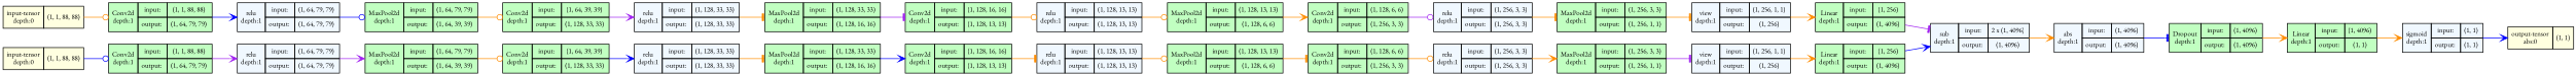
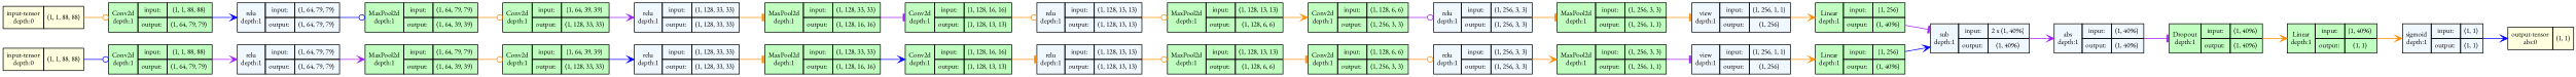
  strict digraph {
    fontname="EB Garamond"
    ordering=in
    rankdir=LR
    node [align=left fillcolor=darkseagreen1 fontname="EB Garamond" fontsize=10 margin=0 ranksep=0.1 shape=plaintext style=filled]
    edge [arrowhead=vee color=darkorange fontname="EB Garamond" fontsize=10]
    n1 [fillcolor=lightyellow height=0.2 label=<                     <TABLE BORDER="0" CELLBORDER="1"                     CELLSPACING="0" CELLPADDING="4">                         <TR><TD>input-tensor<BR/>depth:0</TD><TD>(1, 1, 88, 88)</TD></TR>                     </TABLE>>]
    n2 [height=0.2 label=<                     <TABLE BORDER="0" CELLBORDER="1"                     CELLSPACING="0" CELLPADDING="4">                     <TR>                         <TD ROWSPAN="2">Conv2d<BR/>depth:1</TD>                         <TD COLSPAN="2">input:</TD>                         <TD COLSPAN="2">(1, 1, 88, 88) </TD>                     </TR>                     <TR>                         <TD COLSPAN="2">output: </TD>                         <TD COLSPAN="2">(1, 64, 79, 79) </TD>                     </TR>                     </TABLE>>]
    n3 [fillcolor=aliceblue height=0.2 label=<                     <TABLE BORDER="0" CELLBORDER="1"                     CELLSPACING="0" CELLPADDING="4">                     <TR>                         <TD ROWSPAN="2">relu<BR/>depth:1</TD>                         <TD COLSPAN="2">input:</TD>                         <TD COLSPAN="2">(1, 64, 79, 79) </TD>                     </TR>                     <TR>                         <TD COLSPAN="2">output: </TD>                         <TD COLSPAN="2">(1, 64, 79, 79) </TD>                     </TR>                     </TABLE>>]
    n4 [fillcolor=lightyellow height=0.2 label=<                     <TABLE BORDER="0" CELLBORDER="1"                     CELLSPACING="0" CELLPADDING="4">                         <TR><TD>input-tensor<BR/>depth:0</TD><TD>(1, 1, 88, 88)</TD></TR>                     </TABLE>>]
    n5 [height=0.2 label=<                     <TABLE BORDER="0" CELLBORDER="1"                     CELLSPACING="0" CELLPADDING="4">                     <TR>                         <TD ROWSPAN="2">Conv2d<BR/>depth:1</TD>                         <TD COLSPAN="2">input:</TD>                         <TD COLSPAN="2">(1, 1, 88, 88) </TD>                     </TR>                     <TR>                         <TD COLSPAN="2">output: </TD>                         <TD COLSPAN="2">(1, 64, 79, 79) </TD>                     </TR>                     </TABLE>>]
    n6 [fillcolor=aliceblue height=0.2 label=<                     <TABLE BORDER="0" CELLBORDER="1"                     CELLSPACING="0" CELLPADDING="4">                     <TR>                         <TD ROWSPAN="2">relu<BR/>depth:1</TD>                         <TD COLSPAN="2">input:</TD>                         <TD COLSPAN="2">(1, 64, 79, 79) </TD>                     </TR>                     <TR>                         <TD COLSPAN="2">output: </TD>                         <TD COLSPAN="2">(1, 64, 79, 79) </TD>                     </TR>                     </TABLE>>]
    n7 [height=0.2 label=<                     <TABLE BORDER="0" CELLBORDER="1"                     CELLSPACING="0" CELLPADDING="4">                     <TR>                         <TD ROWSPAN="2">MaxPool2d<BR/>depth:1</TD>                         <TD COLSPAN="2">input:</TD>                         <TD COLSPAN="2">(1, 64, 79, 79) </TD>                     </TR>                     <TR>                         <TD COLSPAN="2">output: </TD>                         <TD COLSPAN="2">(1, 64, 39, 39) </TD>                     </TR>                     </TABLE>>]
    n8 [height=0.2 label=<                     <TABLE BORDER="0" CELLBORDER="1"                     CELLSPACING="0" CELLPADDING="4">                     <TR>                         <TD ROWSPAN="2">Conv2d<BR/>depth:1</TD>                         <TD COLSPAN="2">input:</TD>                         <TD COLSPAN="2">(1, 64, 39, 39) </TD>                     </TR>                     <TR>                         <TD COLSPAN="2">output: </TD>                         <TD COLSPAN="2">(1, 128, 33, 33) </TD>                     </TR>                     </TABLE>>]
    n9 [fillcolor=aliceblue height=0.2 label=<                     <TABLE BORDER="0" CELLBORDER="1"                     CELLSPACING="0" CELLPADDING="4">                     <TR>                         <TD ROWSPAN="2">relu<BR/>depth:1</TD>                         <TD COLSPAN="2">input:</TD>                         <TD COLSPAN="2">(1, 128, 33, 33) </TD>                     </TR>                     <TR>                         <TD COLSPAN="2">output: </TD>                         <TD COLSPAN="2">(1, 128, 33, 33) </TD>                     </TR>                     </TABLE>>]
    n10 [height=0.2 label=<                     <TABLE BORDER="0" CELLBORDER="1"                     CELLSPACING="0" CELLPADDING="4">                     <TR>                         <TD ROWSPAN="2">MaxPool2d<BR/>depth:1</TD>                         <TD COLSPAN="2">input:</TD>                         <TD COLSPAN="2">(1, 128, 33, 33) </TD>                     </TR>                     <TR>                         <TD COLSPAN="2">output: </TD>                         <TD COLSPAN="2">(1, 128, 16, 16) </TD>                     </TR>                     </TABLE>>]
    n11 [height=0.2 label=<                     <TABLE BORDER="0" CELLBORDER="1"                     CELLSPACING="0" CELLPADDING="4">                     <TR>                         <TD ROWSPAN="2">Conv2d<BR/>depth:1</TD>                         <TD COLSPAN="2">input:</TD>                         <TD COLSPAN="2">(1, 128, 16, 16) </TD>                     </TR>                     <TR>                         <TD COLSPAN="2">output: </TD>                         <TD COLSPAN="2">(1, 128, 13, 13) </TD>                     </TR>                     </TABLE>>]
    n12 [fillcolor=aliceblue height=0.2 label=<                     <TABLE BORDER="0" CELLBORDER="1"                     CELLSPACING="0" CELLPADDING="4">                     <TR>                         <TD ROWSPAN="2">relu<BR/>depth:1</TD>                         <TD COLSPAN="2">input:</TD>                         <TD COLSPAN="2">(1, 128, 13, 13) </TD>                     </TR>                     <TR>                         <TD COLSPAN="2">output: </TD>                         <TD COLSPAN="2">(1, 128, 13, 13) </TD>                     </TR>                     </TABLE>>]
    n13 [height=0.2 label=<                     <TABLE BORDER="0" CELLBORDER="1"                     CELLSPACING="0" CELLPADDING="4">                     <TR>                         <TD ROWSPAN="2">MaxPool2d<BR/>depth:1</TD>                         <TD COLSPAN="2">input:</TD>                         <TD COLSPAN="2">(1, 128, 13, 13) </TD>                     </TR>                     <TR>                         <TD COLSPAN="2">output: </TD>                         <TD COLSPAN="2">(1, 128, 6, 6) </TD>                     </TR>                     </TABLE>>]
    n14 [height=0.2 label=<                     <TABLE BORDER="0" CELLBORDER="1"                     CELLSPACING="0" CELLPADDING="4">                     <TR>                         <TD ROWSPAN="2">Conv2d<BR/>depth:1</TD>                         <TD COLSPAN="2">input:</TD>                         <TD COLSPAN="2">(1, 128, 6, 6) </TD>                     </TR>                     <TR>                         <TD COLSPAN="2">output: </TD>                         <TD COLSPAN="2">(1, 256, 3, 3) </TD>                     </TR>                     </TABLE>>]
    n15 [fillcolor=aliceblue height=0.2 label=<                     <TABLE BORDER="0" CELLBORDER="1"                     CELLSPACING="0" CELLPADDING="4">                     <TR>                         <TD ROWSPAN="2">relu<BR/>depth:1</TD>                         <TD COLSPAN="2">input:</TD>                         <TD COLSPAN="2">(1, 256, 3, 3) </TD>                     </TR>                     <TR>                         <TD COLSPAN="2">output: </TD>                         <TD COLSPAN="2">(1, 256, 3, 3) </TD>                     </TR>                     </TABLE>>]
    n16 [height=0.2 label=<                     <TABLE BORDER="0" CELLBORDER="1"                     CELLSPACING="0" CELLPADDING="4">                     <TR>                         <TD ROWSPAN="2">MaxPool2d<BR/>depth:1</TD>                         <TD COLSPAN="2">input:</TD>                         <TD COLSPAN="2">(1, 256, 3, 3) </TD>                     </TR>                     <TR>                         <TD COLSPAN="2">output: </TD>                         <TD COLSPAN="2">(1, 256, 1, 1) </TD>                     </TR>                     </TABLE>>]
    n17 [fillcolor=aliceblue height=0.2 label=<                     <TABLE BORDER="0" CELLBORDER="1"                     CELLSPACING="0" CELLPADDING="4">                     <TR>                         <TD ROWSPAN="2">view<BR/>depth:1</TD>                         <TD COLSPAN="2">input:</TD>                         <TD COLSPAN="2">(1, 256, 1, 1) </TD>                     </TR>                     <TR>                         <TD COLSPAN="2">output: </TD>                         <TD COLSPAN="2">(1, 256) </TD>                     </TR>                     </TABLE>>]
    n18 [height=0.2 label=<                     <TABLE BORDER="0" CELLBORDER="1"                     CELLSPACING="0" CELLPADDING="4">                     <TR>                         <TD ROWSPAN="2">Linear<BR/>depth:1</TD>                         <TD COLSPAN="2">input:</TD>                         <TD COLSPAN="2">(1, 256) </TD>                     </TR>                     <TR>                         <TD COLSPAN="2">output: </TD>                         <TD COLSPAN="2">(1, 4096) </TD>                     </TR>                     </TABLE>>]
    n19 [height=0.2 label=<                     <TABLE BORDER="0" CELLBORDER="1"                     CELLSPACING="0" CELLPADDING="4">                     <TR>                         <TD ROWSPAN="2">MaxPool2d<BR/>depth:1</TD>                         <TD COLSPAN="2">input:</TD>                         <TD COLSPAN="2">(1, 64, 79, 79) </TD>                     </TR>                     <TR>                         <TD COLSPAN="2">output: </TD>                         <TD COLSPAN="2">(1, 64, 39, 39) </TD>                     </TR>                     </TABLE>>]
    n20 [height=0.2 label=<                     <TABLE BORDER="0" CELLBORDER="1"                     CELLSPACING="0" CELLPADDING="4">                     <TR>                         <TD ROWSPAN="2">Conv2d<BR/>depth:1</TD>                         <TD COLSPAN="2">input:</TD>                         <TD COLSPAN="2">(1, 64, 39, 39) </TD>                     </TR>                     <TR>                         <TD COLSPAN="2">output: </TD>                         <TD COLSPAN="2">(1, 128, 33, 33) </TD>                     </TR>                     </TABLE>>]
    n21 [fillcolor=aliceblue height=0.2 label=<                     <TABLE BORDER="0" CELLBORDER="1"                     CELLSPACING="0" CELLPADDING="4">                     <TR>                         <TD ROWSPAN="2">relu<BR/>depth:1</TD>                         <TD COLSPAN="2">input:</TD>                         <TD COLSPAN="2">(1, 128, 33, 33) </TD>                     </TR>                     <TR>                         <TD COLSPAN="2">output: </TD>                         <TD COLSPAN="2">(1, 128, 33, 33) </TD>                     </TR>                     </TABLE>>]
    n22 [height=0.2 label=<                     <TABLE BORDER="0" CELLBORDER="1"                     CELLSPACING="0" CELLPADDING="4">                     <TR>                         <TD ROWSPAN="2">MaxPool2d<BR/>depth:1</TD>                         <TD COLSPAN="2">input:</TD>                         <TD COLSPAN="2">(1, 128, 33, 33) </TD>                     </TR>                     <TR>                         <TD COLSPAN="2">output: </TD>                         <TD COLSPAN="2">(1, 128, 16, 16) </TD>                     </TR>                     </TABLE>>]
    n23 [height=0.2 label=<                     <TABLE BORDER="0" CELLBORDER="1"                     CELLSPACING="0" CELLPADDING="4">                     <TR>                         <TD ROWSPAN="2">Conv2d<BR/>depth:1</TD>                         <TD COLSPAN="2">input:</TD>                         <TD COLSPAN="2">(1, 128, 16, 16) </TD>                     </TR>                     <TR>                         <TD COLSPAN="2">output: </TD>                         <TD COLSPAN="2">(1, 128, 13, 13) </TD>                     </TR>                     </TABLE>>]
    n24 [fillcolor=aliceblue height=0.2 label=<                     <TABLE BORDER="0" CELLBORDER="1"                     CELLSPACING="0" CELLPADDING="4">                     <TR>                         <TD ROWSPAN="2">relu<BR/>depth:1</TD>                         <TD COLSPAN="2">input:</TD>                         <TD COLSPAN="2">(1, 128, 13, 13) </TD>                     </TR>                     <TR>                         <TD COLSPAN="2">output: </TD>                         <TD COLSPAN="2">(1, 128, 13, 13) </TD>                     </TR>                     </TABLE>>]
    n25 [height=0.2 label=<                     <TABLE BORDER="0" CELLBORDER="1"                     CELLSPACING="0" CELLPADDING="4">                     <TR>                         <TD ROWSPAN="2">MaxPool2d<BR/>depth:1</TD>                         <TD COLSPAN="2">input:</TD>                         <TD COLSPAN="2">(1, 128, 13, 13) </TD>                     </TR>                     <TR>                         <TD COLSPAN="2">output: </TD>                         <TD COLSPAN="2">(1, 128, 6, 6) </TD>                     </TR>                     </TABLE>>]
    n26 [height=0.2 label=<                     <TABLE BORDER="0" CELLBORDER="1"                     CELLSPACING="0" CELLPADDING="4">                     <TR>                         <TD ROWSPAN="2">Conv2d<BR/>depth:1</TD>                         <TD COLSPAN="2">input:</TD>                         <TD COLSPAN="2">(1, 128, 6, 6) </TD>                     </TR>                     <TR>                         <TD COLSPAN="2">output: </TD>                         <TD COLSPAN="2">(1, 256, 3, 3) </TD>                     </TR>                     </TABLE>>]
    n27 [fillcolor=aliceblue height=0.2 label=<                     <TABLE BORDER="0" CELLBORDER="1"                     CELLSPACING="0" CELLPADDING="4">                     <TR>                         <TD ROWSPAN="2">relu<BR/>depth:1</TD>                         <TD COLSPAN="2">input:</TD>                         <TD COLSPAN="2">(1, 256, 3, 3) </TD>                     </TR>                     <TR>                         <TD COLSPAN="2">output: </TD>                         <TD COLSPAN="2">(1, 256, 3, 3) </TD>                     </TR>                     </TABLE>>]
    n28 [height=0.2 label=<                     <TABLE BORDER="0" CELLBORDER="1"                     CELLSPACING="0" CELLPADDING="4">                     <TR>                         <TD ROWSPAN="2">MaxPool2d<BR/>depth:1</TD>                         <TD COLSPAN="2">input:</TD>                         <TD COLSPAN="2">(1, 256, 3, 3) </TD>                     </TR>                     <TR>                         <TD COLSPAN="2">output: </TD>                         <TD COLSPAN="2">(1, 256, 1, 1) </TD>                     </TR>                     </TABLE>>]
    n29 [fillcolor=aliceblue height=0.2 label=<                     <TABLE BORDER="0" CELLBORDER="1"                     CELLSPACING="0" CELLPADDING="4">                     <TR>                         <TD ROWSPAN="2">view<BR/>depth:1</TD>                         <TD COLSPAN="2">input:</TD>                         <TD COLSPAN="2">(1, 256, 1, 1) </TD>                     </TR>                     <TR>                         <TD COLSPAN="2">output: </TD>                         <TD COLSPAN="2">(1, 256) </TD>                     </TR>                     </TABLE>>]
    n30 [height=0.2 label=<                     <TABLE BORDER="0" CELLBORDER="1"                     CELLSPACING="0" CELLPADDING="4">                     <TR>                         <TD ROWSPAN="2">Linear<BR/>depth:1</TD>                         <TD COLSPAN="2">input:</TD>                         <TD COLSPAN="2">(1, 256) </TD>                     </TR>                     <TR>                         <TD COLSPAN="2">output: </TD>                         <TD COLSPAN="2">(1, 4096) </TD>                     </TR>                     </TABLE>>]
    n31 [fillcolor=aliceblue height=0.2 label=<                     <TABLE BORDER="0" CELLBORDER="1"                     CELLSPACING="0" CELLPADDING="4">                     <TR>                         <TD ROWSPAN="2">sub<BR/>depth:1</TD>                         <TD COLSPAN="2">input:</TD>                         <TD COLSPAN="2">2 x (1, 4096) </TD>                     </TR>                     <TR>                         <TD COLSPAN="2">output: </TD>                         <TD COLSPAN="2">(1, 4096) </TD>                     </TR>                     </TABLE>>]
    n32 [fillcolor=aliceblue height=0.2 label=<                     <TABLE BORDER="0" CELLBORDER="1"                     CELLSPACING="0" CELLPADDING="4">                     <TR>                         <TD ROWSPAN="2">abs<BR/>depth:1</TD>                         <TD COLSPAN="2">input:</TD>                         <TD COLSPAN="2">(1, 4096) </TD>                     </TR>                     <TR>                         <TD COLSPAN="2">output: </TD>                         <TD COLSPAN="2">(1, 4096) </TD>                     </TR>                     </TABLE>>]
    n33 [height=0.2 label=<                     <TABLE BORDER="0" CELLBORDER="1"                     CELLSPACING="0" CELLPADDING="4">                     <TR>                         <TD ROWSPAN="2">Dropout<BR/>depth:1</TD>                         <TD COLSPAN="2">input:</TD>                         <TD COLSPAN="2">(1, 4096) </TD>                     </TR>                     <TR>                         <TD COLSPAN="2">output: </TD>                         <TD COLSPAN="2">(1, 4096) </TD>                     </TR>                     </TABLE>>]
    n34 [height=0.2 label=<                     <TABLE BORDER="0" CELLBORDER="1"                     CELLSPACING="0" CELLPADDING="4">                     <TR>                         <TD ROWSPAN="2">Linear<BR/>depth:1</TD>                         <TD COLSPAN="2">input:</TD>                         <TD COLSPAN="2">(1, 4096) </TD>                     </TR>                     <TR>                         <TD COLSPAN="2">output: </TD>                         <TD COLSPAN="2">(1, 1) </TD>                     </TR>                     </TABLE>>]
    n35 [fillcolor=aliceblue height=0.2 label=<                     <TABLE BORDER="0" CELLBORDER="1"                     CELLSPACING="0" CELLPADDING="4">                     <TR>                         <TD ROWSPAN="2">sigmoid<BR/>depth:1</TD>                         <TD COLSPAN="2">input:</TD>                         <TD COLSPAN="2">(1, 1) </TD>                     </TR>                     <TR>                         <TD COLSPAN="2">output: </TD>                         <TD COLSPAN="2">(1, 1) </TD>                     </TR>                     </TABLE>>]
    n36 [fillcolor=lightyellow height=0.2 label=<                     <TABLE BORDER="0" CELLBORDER="1"                     CELLSPACING="0" CELLPADDING="4">                         <TR><TD>output-tensor<BR/>abs:0</TD><TD>(1, 1)</TD></TR>                     </TABLE>>]
    n1 -> n2 [arrowhead=odot]
    n2 -> n3 [color=blue]
    n3 -> n7 [arrowhead=odot color=blue]
    n4 -> n5 [arrowhead=odot color=blue]
    n5 -> n6 [color=purple]
    n6 -> n19 [color=purple]
    n7 -> n8 [arrowhead=odot]
    n8 -> n9 [color=purple]
    n9 -> n10 [arrowhead=tee]
    n10 -> n11 [arrowhead=tee color=purple]
    n11 -> n12 [arrowhead=odot]
    n12 -> n13 [arrowhead=odot]
    n13 -> n14
    n14 -> n15 [arrowhead=odot color=purple]
    n15 -> n16 [arrowhead=tee]
    n16 -> n17 [arrowhead=tee]
    n17 -> n18
    n18 -> n31 [arrowhead=tee color=purple]
    n19 -> n20 [arrowhead=odot]
    n20 -> n21 [color=blue]
    n21 -> n22 [arrowhead=tee]
    n22 -> n23 [color=blue]
    n23 -> n24 [arrowhead=tee]
    n24 -> n25 [arrowhead=odot]
    n25 -> n26 [arrowhead=tee]
    n26 -> n27 [arrowhead=odot]
    n27 -> n28
    n28 -> n29 [arrowhead=tee color=purple]
    n29 -> n30
    n30 -> n31 [color=blue]
-   n31 -> n32
-   n32 -> n33 [arrowhead=tee color=blue]
+   n31 -> n32 [color=purple]
+   n32 -> n33 [arrowhead=tee color=purple]
    n33 -> n34
    n34 -> n35
    n35 -> n36 [color=blue]
  }
